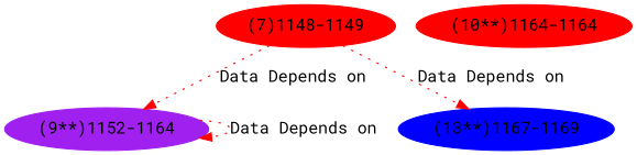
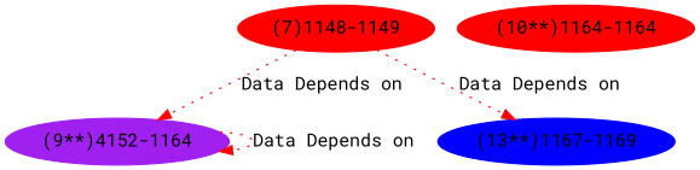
  digraph {
    fontname="Roboto Mono"
    node [color=red style=filled fontname="Roboto Mono"]
    edge [color=red style=dotted fontname="Roboto Mono"]
    n1 [label="(7)1148-1149"]
-   n2 [color=purple label="(9**)1152-1164"]
+   n2 [color=purple label="(9**)4152-1164"]
    n3 [color=blue label="(13**)1167-1169"]
    n4 [label="(10**)1164-1164"]
    n1 -> n2 [label="Data Depends on"]
    n1 -> n3 [label="Data Depends on"]
    n2 -> n2 [label="Data Depends on"]
  }
